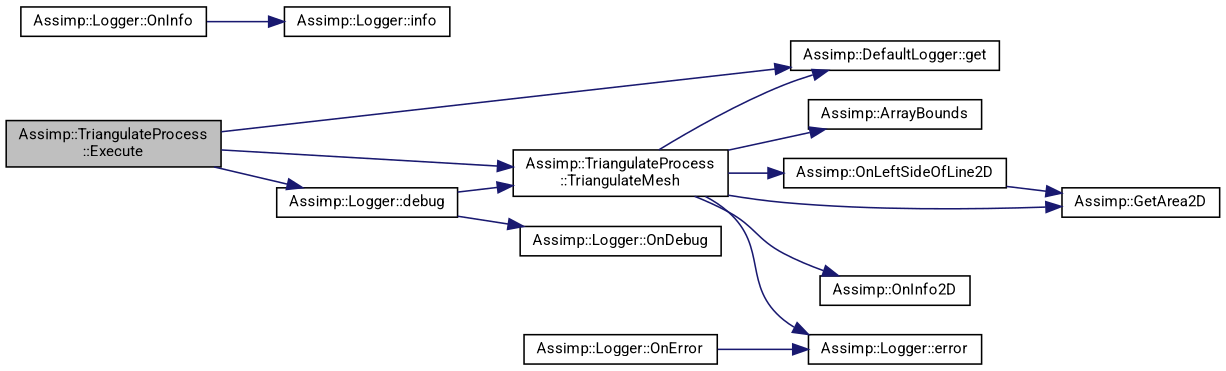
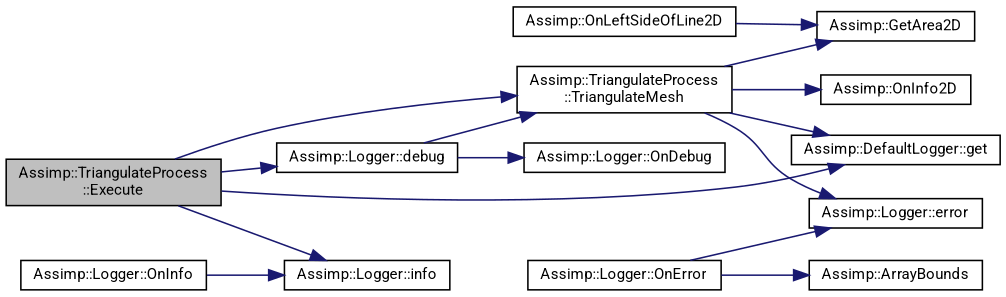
  digraph {
    fontname=Roboto
    rankdir=LR
    node [color=black fillcolor=white fontname=Roboto fontsize=10 shape=record style=filled]
    edge [color=midnightblue fontname=Roboto fontsize=10 labelfontname=Helvetica labelfontsize=10 style=solid]
    n1 [fillcolor=grey75 fontcolor=black height=0.2 label="Assimp::TriangulateProcess\l::Execute" width=0.4]
    n2 [height=0.2 label="Assimp::DefaultLogger::get" width=0.4]
    n3 [height=0.2 label="Assimp::Logger::debug" width=0.4]
    n4 [height=0.2 label="Assimp::TriangulateProcess\l::TriangulateMesh" width=0.4]
    n5 [height=0.2 label="Assimp::Logger::info" width=0.4]
    n6 [height=0.2 label="Assimp::Logger::OnDebug" width=0.4]
    n7 [height=0.2 label="Assimp::ArrayBounds" width=0.4]
    n8 [height=0.2 label="Assimp::OnLeftSideOfLine2D" width=0.4]
    n9 [height=0.2 label="Assimp::GetArea2D" width=0.4]
    n10 [height=0.2 label="Assimp::OnInfo2D" width=0.4]
    n11 [height=0.2 label="Assimp::Logger::error" width=0.4]
    n12 [height=0.2 label="Assimp::Logger::OnError" width=0.4]
    n13 [height=0.2 label="Assimp::Logger::OnInfo" width=0.4]
    n1 -> n2
    n1 -> n3
    n1 -> n4
+   n1 -> n5
    n3 -> n4
    n3 -> n6
    n4 -> n2
-   n4 -> n7
-   n4 -> n8
+   n12 -> n7
    n4 -> n9
    n4 -> n10
    n4 -> n11
    n8 -> n9
    n12 -> n11
    n13 -> n5
  }
